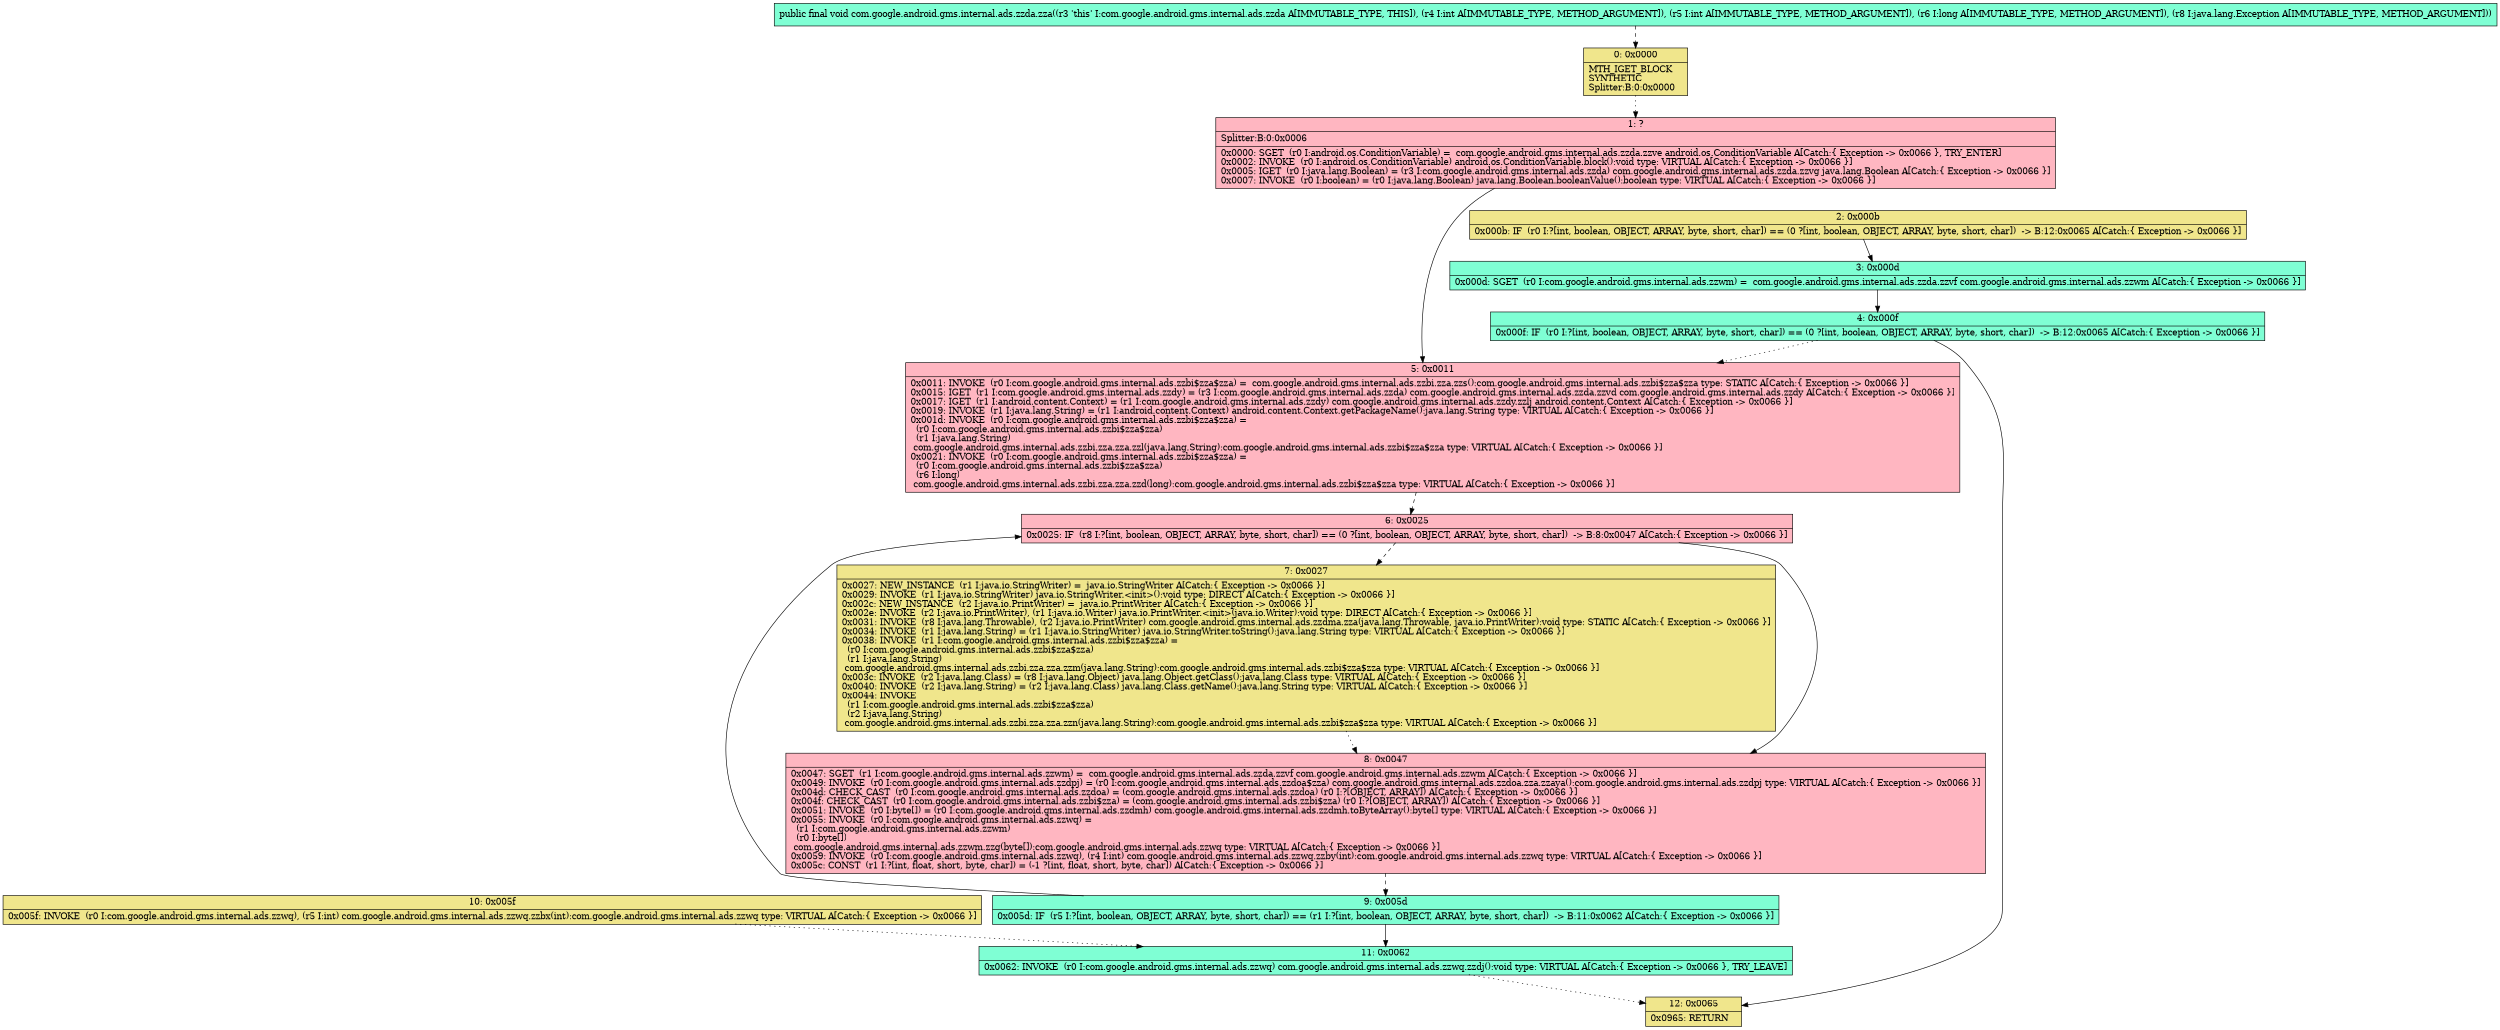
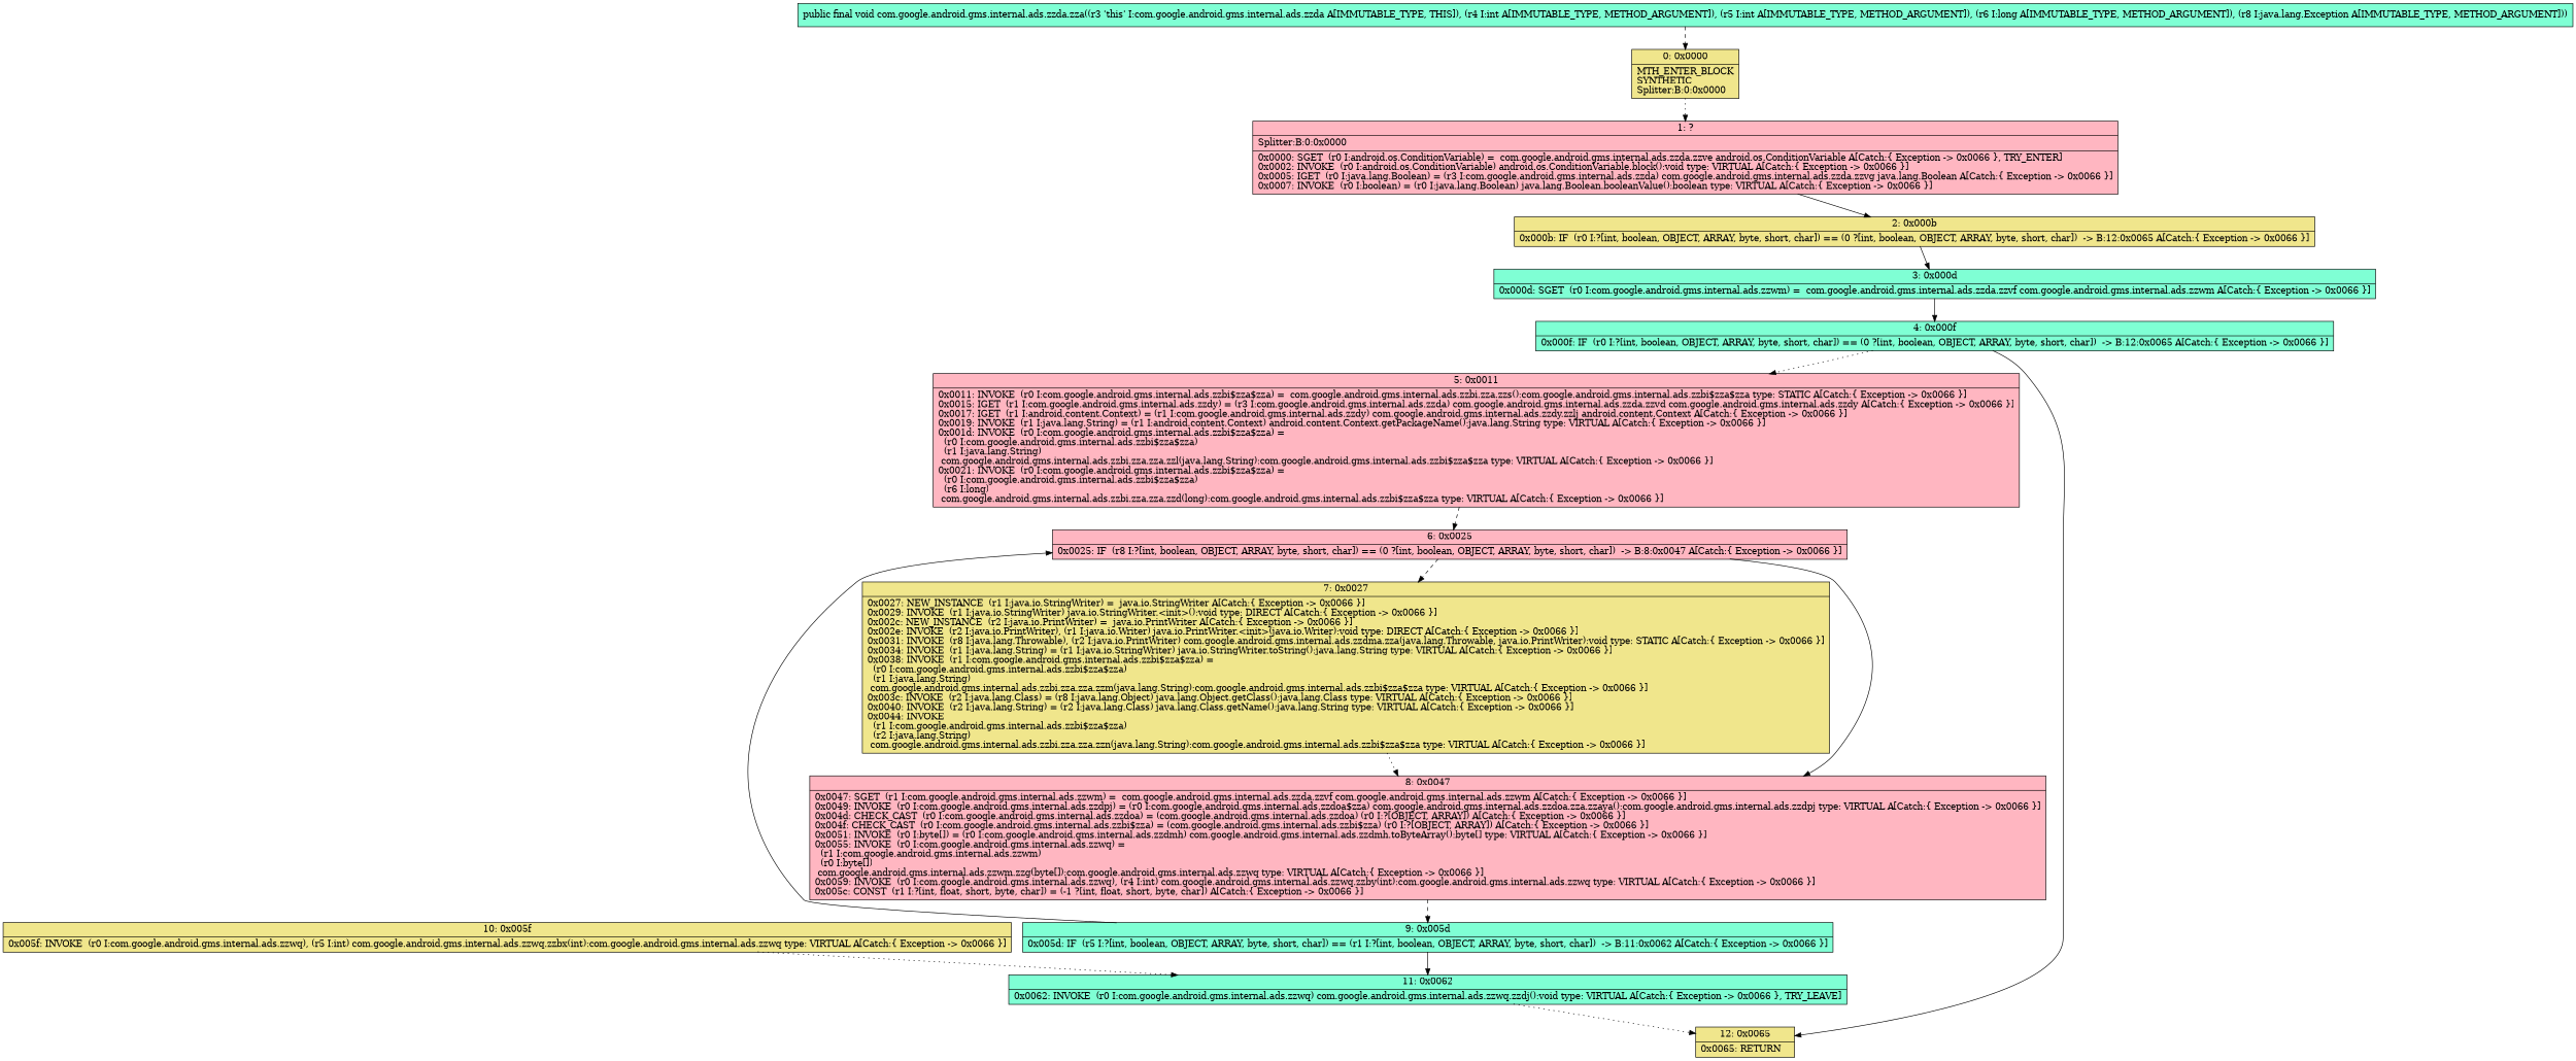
  digraph {
    node [fillcolor=khaki shape=record style=filled]
    edge [style=solid]
-   n1 [label="{0\:\ 0x0000|MTH_IGET_BLOCK\lSYNTHETIC\lSplitter:B:0:0x0000\l}"]
-   n2 [fillcolor=lightpink label="{1\:\ ?|Splitter:B:0:0x0006\l|0x0000: SGET  (r0 I:android.os.ConditionVariable) =  com.google.android.gms.internal.ads.zzda.zzve android.os.ConditionVariable A[Catch:\{ Exception \-\> 0x0066 \}, TRY_ENTER]\l0x0002: INVOKE  (r0 I:android.os.ConditionVariable) android.os.ConditionVariable.block():void type: VIRTUAL A[Catch:\{ Exception \-\> 0x0066 \}]\l0x0005: IGET  (r0 I:java.lang.Boolean) = (r3 I:com.google.android.gms.internal.ads.zzda) com.google.android.gms.internal.ads.zzda.zzvg java.lang.Boolean A[Catch:\{ Exception \-\> 0x0066 \}]\l0x0007: INVOKE  (r0 I:boolean) = (r0 I:java.lang.Boolean) java.lang.Boolean.booleanValue():boolean type: VIRTUAL A[Catch:\{ Exception \-\> 0x0066 \}]\l}"]
+   n1 [label="{0\:\ 0x0000|MTH_ENTER_BLOCK\lSYNTHETIC\lSplitter:B:0:0x0000\l}"]
+   n2 [fillcolor=lightpink label="{1\:\ ?|Splitter:B:0:0x0000\l|0x0000: SGET  (r0 I:android.os.ConditionVariable) =  com.google.android.gms.internal.ads.zzda.zzve android.os.ConditionVariable A[Catch:\{ Exception \-\> 0x0066 \}, TRY_ENTER]\l0x0002: INVOKE  (r0 I:android.os.ConditionVariable) android.os.ConditionVariable.block():void type: VIRTUAL A[Catch:\{ Exception \-\> 0x0066 \}]\l0x0005: IGET  (r0 I:java.lang.Boolean) = (r3 I:com.google.android.gms.internal.ads.zzda) com.google.android.gms.internal.ads.zzda.zzvg java.lang.Boolean A[Catch:\{ Exception \-\> 0x0066 \}]\l0x0007: INVOKE  (r0 I:boolean) = (r0 I:java.lang.Boolean) java.lang.Boolean.booleanValue():boolean type: VIRTUAL A[Catch:\{ Exception \-\> 0x0066 \}]\l}"]
    n3 [label="{2\:\ 0x000b|0x000b: IF  (r0 I:?[int, boolean, OBJECT, ARRAY, byte, short, char]) == (0 ?[int, boolean, OBJECT, ARRAY, byte, short, char])  \-\> B:12:0x0065 A[Catch:\{ Exception \-\> 0x0066 \}]\l}"]
    n4 [fillcolor=aquamarine label="{3\:\ 0x000d|0x000d: SGET  (r0 I:com.google.android.gms.internal.ads.zzwm) =  com.google.android.gms.internal.ads.zzda.zzvf com.google.android.gms.internal.ads.zzwm A[Catch:\{ Exception \-\> 0x0066 \}]\l}"]
    n5 [fillcolor=aquamarine label="{4\:\ 0x000f|0x000f: IF  (r0 I:?[int, boolean, OBJECT, ARRAY, byte, short, char]) == (0 ?[int, boolean, OBJECT, ARRAY, byte, short, char])  \-\> B:12:0x0065 A[Catch:\{ Exception \-\> 0x0066 \}]\l}"]
-   n6 [label="{12\:\ 0x0065|0x0965: RETURN   \l}"]
+   n6 [label="{12\:\ 0x0065|0x0065: RETURN   \l}"]
    n7 [fillcolor=lightpink label="{5\:\ 0x0011|0x0011: INVOKE  (r0 I:com.google.android.gms.internal.ads.zzbi$zza$zza) =  com.google.android.gms.internal.ads.zzbi.zza.zzs():com.google.android.gms.internal.ads.zzbi$zza$zza type: STATIC A[Catch:\{ Exception \-\> 0x0066 \}]\l0x0015: IGET  (r1 I:com.google.android.gms.internal.ads.zzdy) = (r3 I:com.google.android.gms.internal.ads.zzda) com.google.android.gms.internal.ads.zzda.zzvd com.google.android.gms.internal.ads.zzdy A[Catch:\{ Exception \-\> 0x0066 \}]\l0x0017: IGET  (r1 I:android.content.Context) = (r1 I:com.google.android.gms.internal.ads.zzdy) com.google.android.gms.internal.ads.zzdy.zzlj android.content.Context A[Catch:\{ Exception \-\> 0x0066 \}]\l0x0019: INVOKE  (r1 I:java.lang.String) = (r1 I:android.content.Context) android.content.Context.getPackageName():java.lang.String type: VIRTUAL A[Catch:\{ Exception \-\> 0x0066 \}]\l0x001d: INVOKE  (r0 I:com.google.android.gms.internal.ads.zzbi$zza$zza) = \l  (r0 I:com.google.android.gms.internal.ads.zzbi$zza$zza)\l  (r1 I:java.lang.String)\l com.google.android.gms.internal.ads.zzbi.zza.zza.zzl(java.lang.String):com.google.android.gms.internal.ads.zzbi$zza$zza type: VIRTUAL A[Catch:\{ Exception \-\> 0x0066 \}]\l0x0021: INVOKE  (r0 I:com.google.android.gms.internal.ads.zzbi$zza$zza) = \l  (r0 I:com.google.android.gms.internal.ads.zzbi$zza$zza)\l  (r6 I:long)\l com.google.android.gms.internal.ads.zzbi.zza.zza.zzd(long):com.google.android.gms.internal.ads.zzbi$zza$zza type: VIRTUAL A[Catch:\{ Exception \-\> 0x0066 \}]\l}"]
    n8 [fillcolor=lightpink label="{6\:\ 0x0025|0x0025: IF  (r8 I:?[int, boolean, OBJECT, ARRAY, byte, short, char]) == (0 ?[int, boolean, OBJECT, ARRAY, byte, short, char])  \-\> B:8:0x0047 A[Catch:\{ Exception \-\> 0x0066 \}]\l}"]
    n9 [label="{7\:\ 0x0027|0x0027: NEW_INSTANCE  (r1 I:java.io.StringWriter) =  java.io.StringWriter A[Catch:\{ Exception \-\> 0x0066 \}]\l0x0029: INVOKE  (r1 I:java.io.StringWriter) java.io.StringWriter.\<init\>():void type: DIRECT A[Catch:\{ Exception \-\> 0x0066 \}]\l0x002c: NEW_INSTANCE  (r2 I:java.io.PrintWriter) =  java.io.PrintWriter A[Catch:\{ Exception \-\> 0x0066 \}]\l0x002e: INVOKE  (r2 I:java.io.PrintWriter), (r1 I:java.io.Writer) java.io.PrintWriter.\<init\>(java.io.Writer):void type: DIRECT A[Catch:\{ Exception \-\> 0x0066 \}]\l0x0031: INVOKE  (r8 I:java.lang.Throwable), (r2 I:java.io.PrintWriter) com.google.android.gms.internal.ads.zzdma.zza(java.lang.Throwable, java.io.PrintWriter):void type: STATIC A[Catch:\{ Exception \-\> 0x0066 \}]\l0x0034: INVOKE  (r1 I:java.lang.String) = (r1 I:java.io.StringWriter) java.io.StringWriter.toString():java.lang.String type: VIRTUAL A[Catch:\{ Exception \-\> 0x0066 \}]\l0x0038: INVOKE  (r1 I:com.google.android.gms.internal.ads.zzbi$zza$zza) = \l  (r0 I:com.google.android.gms.internal.ads.zzbi$zza$zza)\l  (r1 I:java.lang.String)\l com.google.android.gms.internal.ads.zzbi.zza.zza.zzm(java.lang.String):com.google.android.gms.internal.ads.zzbi$zza$zza type: VIRTUAL A[Catch:\{ Exception \-\> 0x0066 \}]\l0x003c: INVOKE  (r2 I:java.lang.Class) = (r8 I:java.lang.Object) java.lang.Object.getClass():java.lang.Class type: VIRTUAL A[Catch:\{ Exception \-\> 0x0066 \}]\l0x0040: INVOKE  (r2 I:java.lang.String) = (r2 I:java.lang.Class) java.lang.Class.getName():java.lang.String type: VIRTUAL A[Catch:\{ Exception \-\> 0x0066 \}]\l0x0044: INVOKE  \l  (r1 I:com.google.android.gms.internal.ads.zzbi$zza$zza)\l  (r2 I:java.lang.String)\l com.google.android.gms.internal.ads.zzbi.zza.zza.zzn(java.lang.String):com.google.android.gms.internal.ads.zzbi$zza$zza type: VIRTUAL A[Catch:\{ Exception \-\> 0x0066 \}]\l}"]
    n10 [fillcolor=lightpink label="{8\:\ 0x0047|0x0047: SGET  (r1 I:com.google.android.gms.internal.ads.zzwm) =  com.google.android.gms.internal.ads.zzda.zzvf com.google.android.gms.internal.ads.zzwm A[Catch:\{ Exception \-\> 0x0066 \}]\l0x0049: INVOKE  (r0 I:com.google.android.gms.internal.ads.zzdpj) = (r0 I:com.google.android.gms.internal.ads.zzdoa$zza) com.google.android.gms.internal.ads.zzdoa.zza.zzaya():com.google.android.gms.internal.ads.zzdpj type: VIRTUAL A[Catch:\{ Exception \-\> 0x0066 \}]\l0x004d: CHECK_CAST  (r0 I:com.google.android.gms.internal.ads.zzdoa) = (com.google.android.gms.internal.ads.zzdoa) (r0 I:?[OBJECT, ARRAY]) A[Catch:\{ Exception \-\> 0x0066 \}]\l0x004f: CHECK_CAST  (r0 I:com.google.android.gms.internal.ads.zzbi$zza) = (com.google.android.gms.internal.ads.zzbi$zza) (r0 I:?[OBJECT, ARRAY]) A[Catch:\{ Exception \-\> 0x0066 \}]\l0x0051: INVOKE  (r0 I:byte[]) = (r0 I:com.google.android.gms.internal.ads.zzdmh) com.google.android.gms.internal.ads.zzdmh.toByteArray():byte[] type: VIRTUAL A[Catch:\{ Exception \-\> 0x0066 \}]\l0x0055: INVOKE  (r0 I:com.google.android.gms.internal.ads.zzwq) = \l  (r1 I:com.google.android.gms.internal.ads.zzwm)\l  (r0 I:byte[])\l com.google.android.gms.internal.ads.zzwm.zzg(byte[]):com.google.android.gms.internal.ads.zzwq type: VIRTUAL A[Catch:\{ Exception \-\> 0x0066 \}]\l0x0059: INVOKE  (r0 I:com.google.android.gms.internal.ads.zzwq), (r4 I:int) com.google.android.gms.internal.ads.zzwq.zzby(int):com.google.android.gms.internal.ads.zzwq type: VIRTUAL A[Catch:\{ Exception \-\> 0x0066 \}]\l0x005c: CONST  (r1 I:?[int, float, short, byte, char]) = (\-1 ?[int, float, short, byte, char]) A[Catch:\{ Exception \-\> 0x0066 \}]\l}"]
    n11 [fillcolor=aquamarine label="{9\:\ 0x005d|0x005d: IF  (r5 I:?[int, boolean, OBJECT, ARRAY, byte, short, char]) == (r1 I:?[int, boolean, OBJECT, ARRAY, byte, short, char])  \-\> B:11:0x0062 A[Catch:\{ Exception \-\> 0x0066 \}]\l}"]
    n12 [fillcolor=aquamarine label="{11\:\ 0x0062|0x0062: INVOKE  (r0 I:com.google.android.gms.internal.ads.zzwq) com.google.android.gms.internal.ads.zzwq.zzdj():void type: VIRTUAL A[Catch:\{ Exception \-\> 0x0066 \}, TRY_LEAVE]\l}"]
    n13 [label="{10\:\ 0x005f|0x005f: INVOKE  (r0 I:com.google.android.gms.internal.ads.zzwq), (r5 I:int) com.google.android.gms.internal.ads.zzwq.zzbx(int):com.google.android.gms.internal.ads.zzwq type: VIRTUAL A[Catch:\{ Exception \-\> 0x0066 \}]\l}"]
    n14 [fillcolor=aquamarine label="{public final void com.google.android.gms.internal.ads.zzda.zza((r3 'this' I:com.google.android.gms.internal.ads.zzda A[IMMUTABLE_TYPE, THIS]), (r4 I:int A[IMMUTABLE_TYPE, METHOD_ARGUMENT]), (r5 I:int A[IMMUTABLE_TYPE, METHOD_ARGUMENT]), (r6 I:long A[IMMUTABLE_TYPE, METHOD_ARGUMENT]), (r8 I:java.lang.Exception A[IMMUTABLE_TYPE, METHOD_ARGUMENT])) }"]
    n1 -> n2 [style=dotted]
-   n2 -> n7
+   n2 -> n3
    n3 -> n4
    n4 -> n5
    n5 -> n6
    n5 -> n7 [style=dotted]
    n7 -> n8 [style=dashed]
    n8 -> n9 [style=dashed]
    n8 -> n10
    n9 -> n10 [style=dotted]
    n10 -> n11 [style=dashed]
    n11 -> n8
    n11 -> n12
    n12 -> n6 [style=dotted]
    n13 -> n12 [style=dotted]
    n14 -> n1 [style=dashed]
  }
